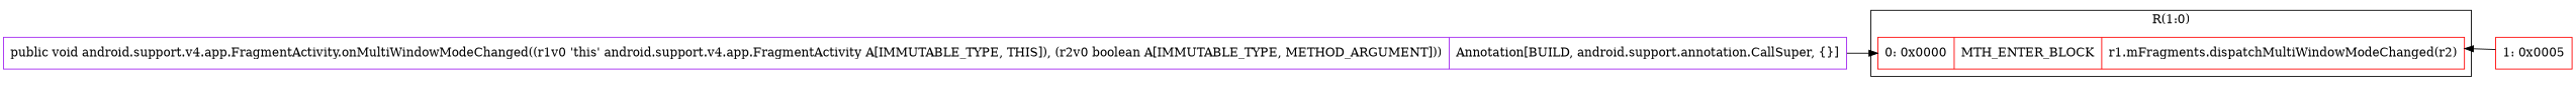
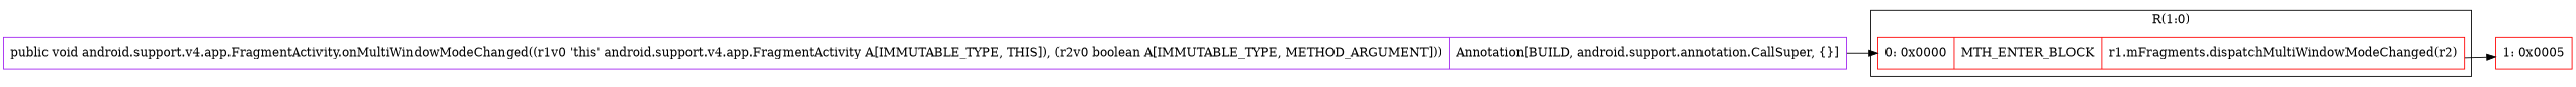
  digraph {
    rankdir=LR
    node [color=red shape=record]
    n1 [label="{0\:\ 0x0000|MTH_ENTER_BLOCK\l|r1.mFragments.dispatchMultiWindowModeChanged(r2)\l}"]
    n2 [label="{1\:\ 0x0005}"]
    n3 [label="{public void android.support.v4.app.FragmentActivity.onMultiWindowModeChanged((r1v0 'this' android.support.v4.app.FragmentActivity A[IMMUTABLE_TYPE, THIS]), (r2v0 boolean A[IMMUTABLE_TYPE, METHOD_ARGUMENT]))  | Annotation[BUILD, android.support.annotation.CallSuper, \{\}]\l}" color=purple]
    subgraph cluster_1 {
      label="R(1:0)"
      n1
    }
-   n2 -> n1
+   n1 -> n2
    n3 -> n1
  }
